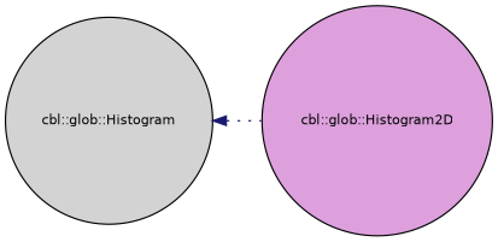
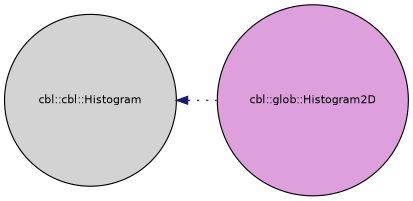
  digraph {
    rankdir=LR
    fontname="DejaVu Sans"
    node [color=black fontname="DejaVu Sans" fontsize=10 shape=circle style=filled]
-   n1 [fillcolor=lightgrey height=0.2 label="cbl::glob::Histogram" width=0.4]
+   n1 [fillcolor=lightgrey height=0.2 label="cbl::cbl::Histogram" width=0.4]
    n2 [fillcolor=plum height=0.2 label="cbl::glob::Histogram2D" width=0.4]
    n1 -> n2 [color=midnightblue dir=back fontname="DejaVu Sans" fontsize=10 labelfontname=Helvetica labelfontsize=10 style=dotted]
  }
